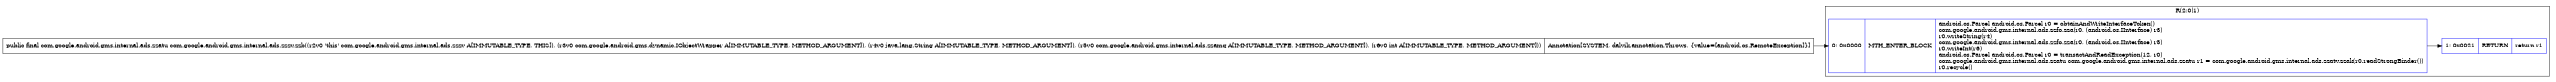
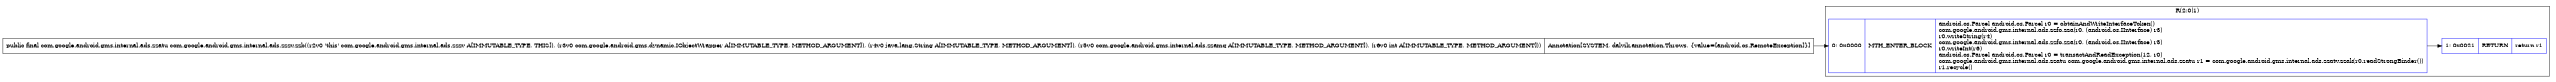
  digraph {
    rankdir=LR
    node [color=blue shape=record]
-   n1 [label="{0\:\ 0x0000|MTH_ENTER_BLOCK\l|android.os.Parcel android.os.Parcel r0 = obtainAndWriteInterfaceToken()\lcom.google.android.gms.internal.ads.zzfo.zza(r0, (android.os.IInterface) r3)\lr0.writeString(r4)\lcom.google.android.gms.internal.ads.zzfo.zza(r0, (android.os.IInterface) r5)\lr0.writeInt(r6)\landroid.os.Parcel android.os.Parcel r0 = transactAndReadException(12, r0)\lcom.google.android.gms.internal.ads.zzatu com.google.android.gms.internal.ads.zzatu r1 = com.google.android.gms.internal.ads.zzatv.zzak(r0.readStrongBinder())\lr0.recycle()\l}"]
+   n1 [label="{0\:\ 0x0000|MTH_ENTER_BLOCK\l|android.os.Parcel android.os.Parcel r0 = obtainAndWriteInterfaceToken()\lcom.google.android.gms.internal.ads.zzfo.zza(r0, (android.os.IInterface) r3)\lr0.writeString(r4)\lcom.google.android.gms.internal.ads.zzfo.zza(r0, (android.os.IInterface) r5)\lr0.writeInt(r6)\landroid.os.Parcel android.os.Parcel r0 = transactAndReadException(12, r0)\lcom.google.android.gms.internal.ads.zzatu com.google.android.gms.internal.ads.zzatu r1 = com.google.android.gms.internal.ads.zzatv.zzak(r0.readStrongBinder())\lr1.recycle()\l}"]
    n2 [label="{1\:\ 0x0021|RETURN\l|return r1\l}"]
    n3 [label="{public final com.google.android.gms.internal.ads.zzatu com.google.android.gms.internal.ads.zzzv.zzb((r2v0 'this' com.google.android.gms.internal.ads.zzzv A[IMMUTABLE_TYPE, THIS]), (r3v0 com.google.android.gms.dynamic.IObjectWrapper A[IMMUTABLE_TYPE, METHOD_ARGUMENT]), (r4v0 java.lang.String A[IMMUTABLE_TYPE, METHOD_ARGUMENT]), (r5v0 com.google.android.gms.internal.ads.zzamq A[IMMUTABLE_TYPE, METHOD_ARGUMENT]), (r6v0 int A[IMMUTABLE_TYPE, METHOD_ARGUMENT]))  | Annotation[SYSTEM, dalvik.annotation.Throws, \{value=[android.os.RemoteException]\}]\l}" color=""]
    subgraph cluster_1 {
      label="R(2:0|1)"
      n1
      n2
    }
    n1 -> n2
    n3 -> n1
  }
